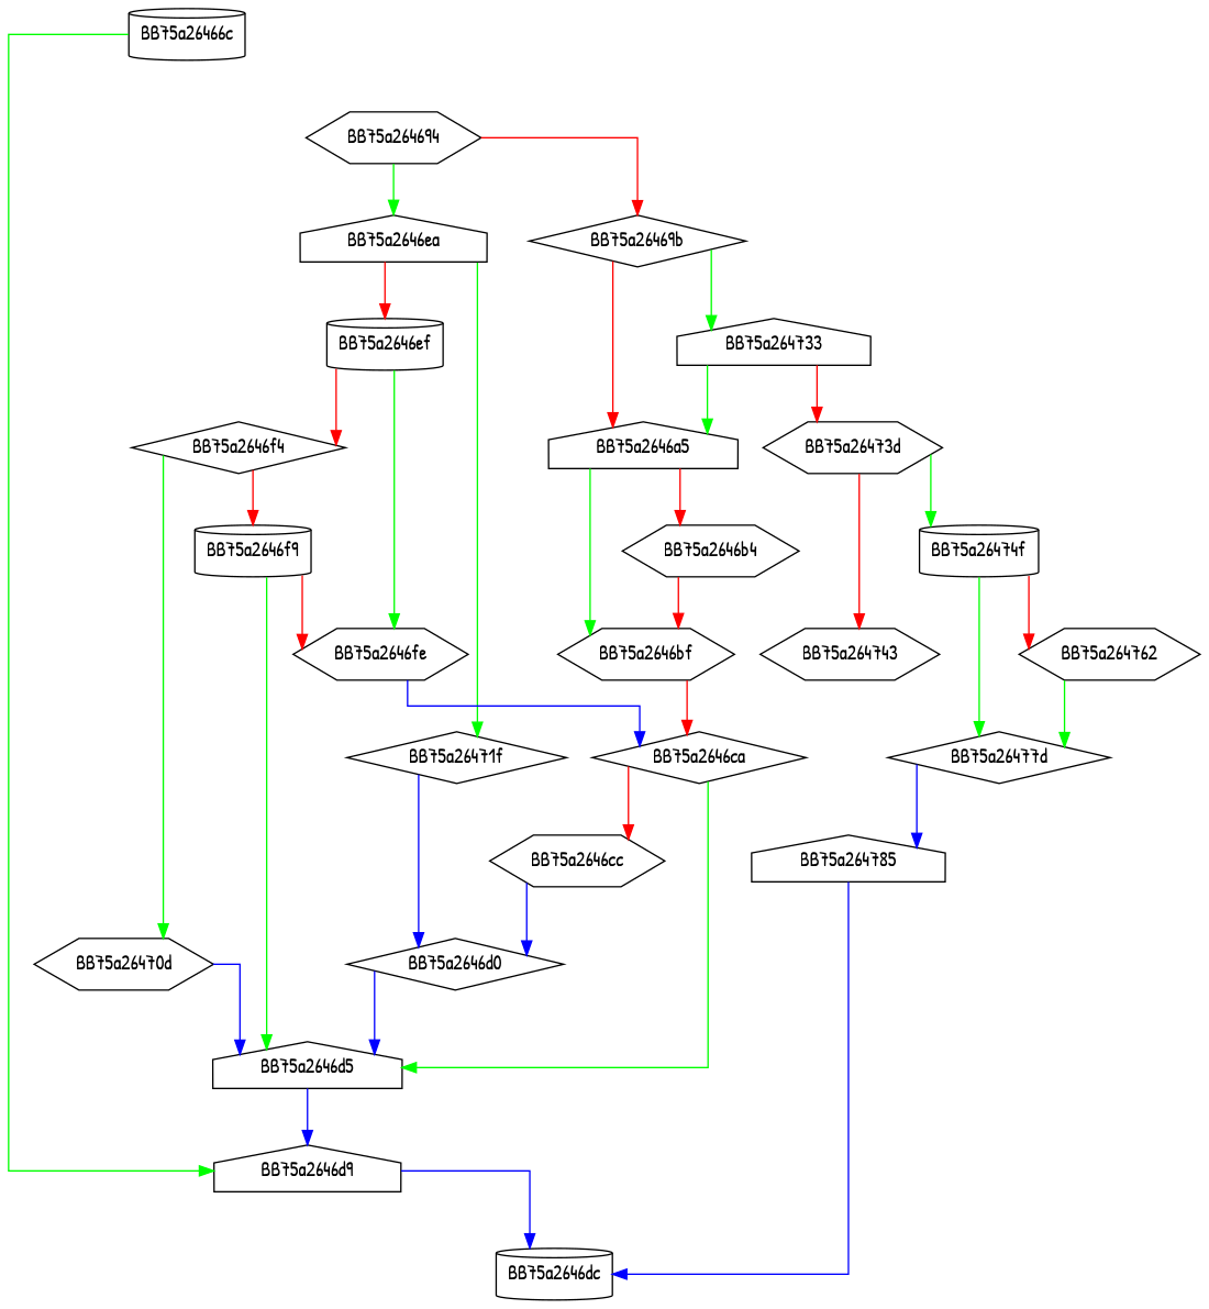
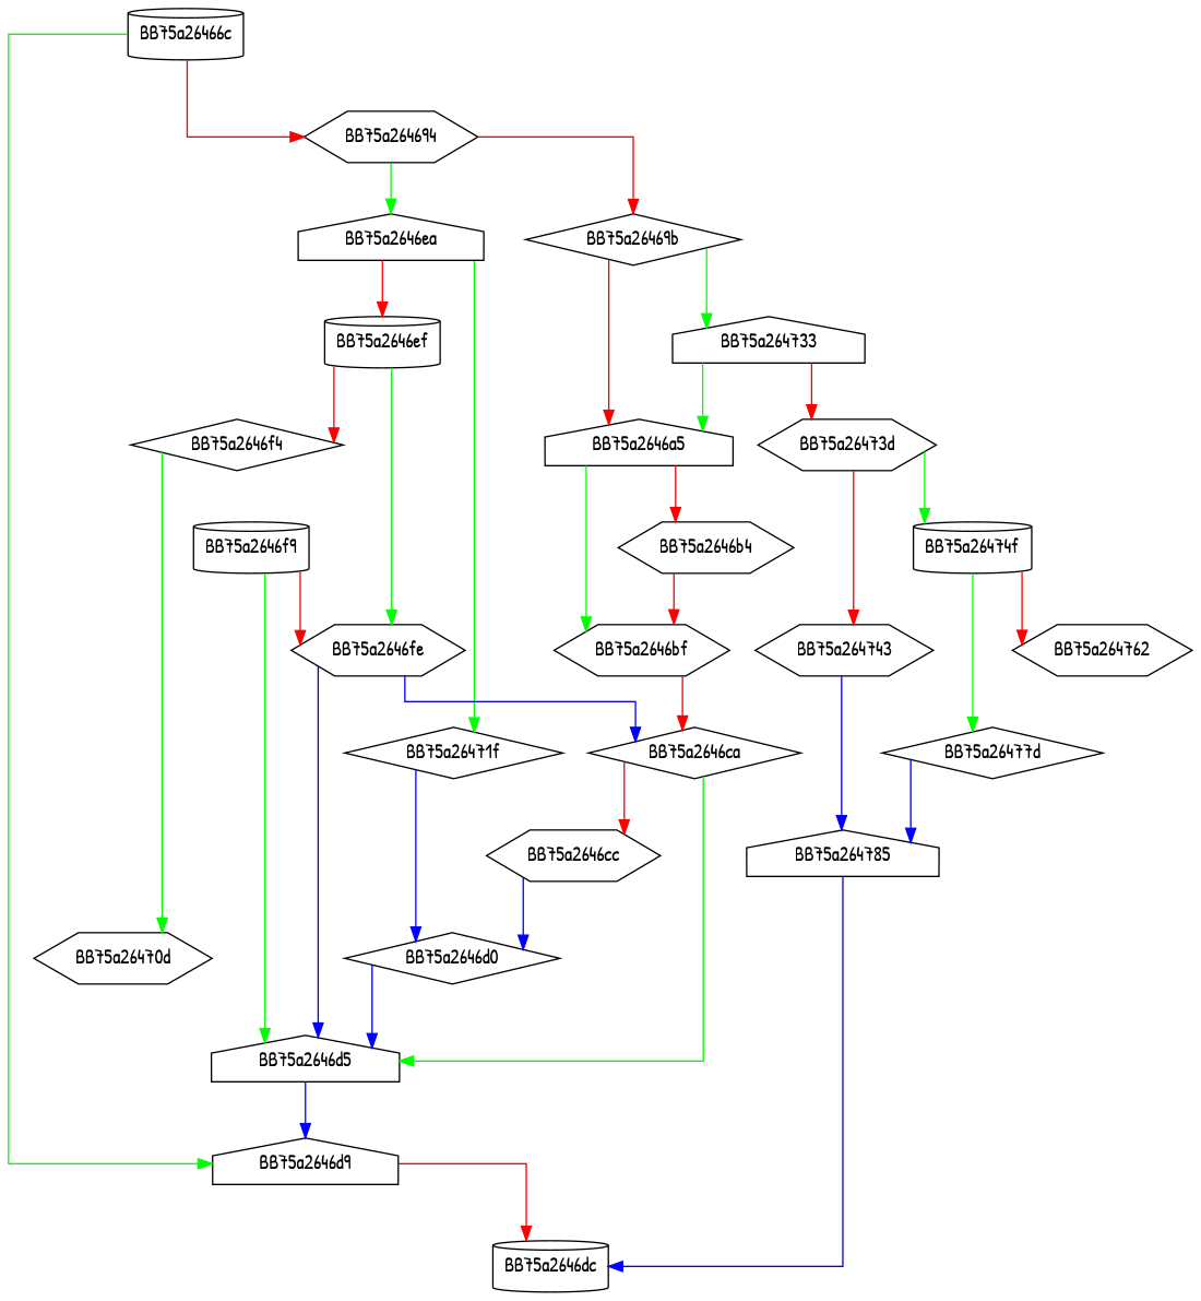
  digraph {
    fontname="Patrick Hand"
    splines=ortho
    node [fontname="Patrick Hand" shape=hexagon]
    edge [color=red fontname="Patrick Hand"]
    BB75a26466c [shape=cylinder]
    BB75a2646d9 [shape=house]
    BB75a264694
    BB75a2646dc [shape=cylinder]
    BB75a2646ea [shape=house]
    BB75a26469b [shape=diamond]
    BB75a26471f [shape=diamond]
    BB75a2646ef [shape=cylinder]
    BB75a264733 [shape=house]
    BB75a2646a5 [shape=house]
    BB75a2646d0 [shape=diamond]
    BB75a2646fe
    BB75a2646f4 [shape=diamond]
    BB75a26473d
    BB75a2646bf
    BB75a2646b4
    BB75a26474f [shape=cylinder]
    BB75a264743
    BB75a2646ca [shape=diamond]
    BB75a2646d5 [shape=house]
    BB75a2646cc
    BB75a26470d
    BB75a2646f9 [shape=cylinder]
    BB75a26477d [shape=diamond]
    BB75a264762
    BB75a264785 [shape=house]
    BB75a26466c -> BB75a2646d9 [color=green]
-   BB75a2646d9 -> BB75a2646dc [color=blue]
+   BB75a26466c -> BB75a264694
+   BB75a2646d9 -> BB75a2646dc
    BB75a264694 -> BB75a2646ea [color=green]
    BB75a264694 -> BB75a26469b
    BB75a2646ea -> BB75a26471f [color=green]
    BB75a2646ea -> BB75a2646ef
    BB75a26469b -> BB75a264733 [color=green]
    BB75a26469b -> BB75a2646a5
    BB75a26471f -> BB75a2646d0 [color=blue]
    BB75a2646ef -> BB75a2646fe [color=green]
    BB75a2646ef -> BB75a2646f4
    BB75a264733 -> BB75a2646a5 [color=green]
    BB75a264733 -> BB75a26473d
    BB75a2646a5 -> BB75a2646bf [color=green]
    BB75a2646a5 -> BB75a2646b4
    BB75a2646d0 -> BB75a2646d5 [color=blue]
    BB75a2646fe -> BB75a2646ca [color=blue]
    BB75a2646f4 -> BB75a26470d [color=green]
-   BB75a2646f4 -> BB75a2646f9
    BB75a26473d -> BB75a26474f [color=green]
    BB75a26473d -> BB75a264743
    BB75a2646bf -> BB75a2646ca
    BB75a2646b4 -> BB75a2646bf
    BB75a26474f -> BB75a26477d [color=green]
    BB75a26474f -> BB75a264762
+   BB75a264743 -> BB75a264785 [color=blue]
    BB75a2646ca -> BB75a2646d5 [color=green]
    BB75a2646ca -> BB75a2646cc
    BB75a2646d5 -> BB75a2646d9 [color=blue]
    BB75a2646cc -> BB75a2646d0 [color=blue]
-   BB75a26470d -> BB75a2646d5 [color=blue]
+   BB75a2646fe -> BB75a2646d5 [color=blue]
    BB75a2646f9 -> BB75a2646fe
    BB75a2646f9 -> BB75a2646d5 [color=green]
    BB75a26477d -> BB75a264785 [color=blue]
-   BB75a264762 -> BB75a26477d [color=green]
    BB75a264785 -> BB75a2646dc [color=blue]
  }
